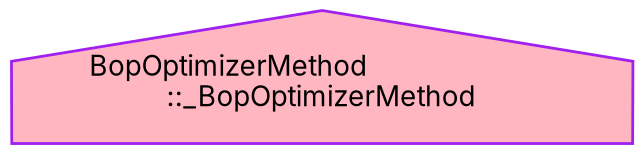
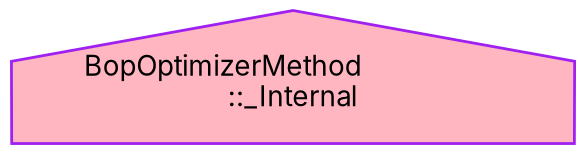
  digraph {
    rankdir=LR
    fontname=Inter
-   n1 [color=purple fillcolor=lightpink fontname=Inter fontsize=10 height=0.2 label="BopOptimizerMethod\l::_BopOptimizerMethod" shape=house style=filled width=0.4]
+   n1 [color=purple fillcolor=lightpink fontname=Inter fontsize=10 height=0.2 label="BopOptimizerMethod\l::_Internal" shape=house style=filled width=0.4]
  }
